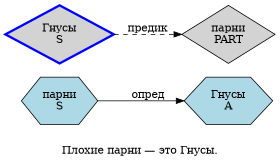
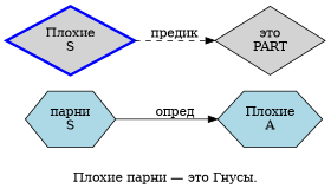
  digraph {
    label="Плохие парни — это Гнусы."
    rankdir=LR
    node [fillcolor=lightblue penwidth=1 shape=hexagon style=filled]
-   n1 [label="Гнусы\nA"]
+   n1 [label="Плохие\nA"]
    n2 [label="парни\nS"]
-   n3 [fillcolor=lightgrey label="парни\nPART" shape=diamond]
-   n4 [color=blue fillcolor=lightgrey label="Гнусы\nS" penwidth=3 shape=diamond]
+   n3 [fillcolor=lightgrey label="это\nPART" shape=diamond]
+   n4 [color=blue fillcolor=lightgrey label="Плохие\nS" penwidth=3 shape=diamond]
    n2 -> n1 [label="опред" style=solid]
    n4 -> n3 [label="предик" style=dashed]
  }
